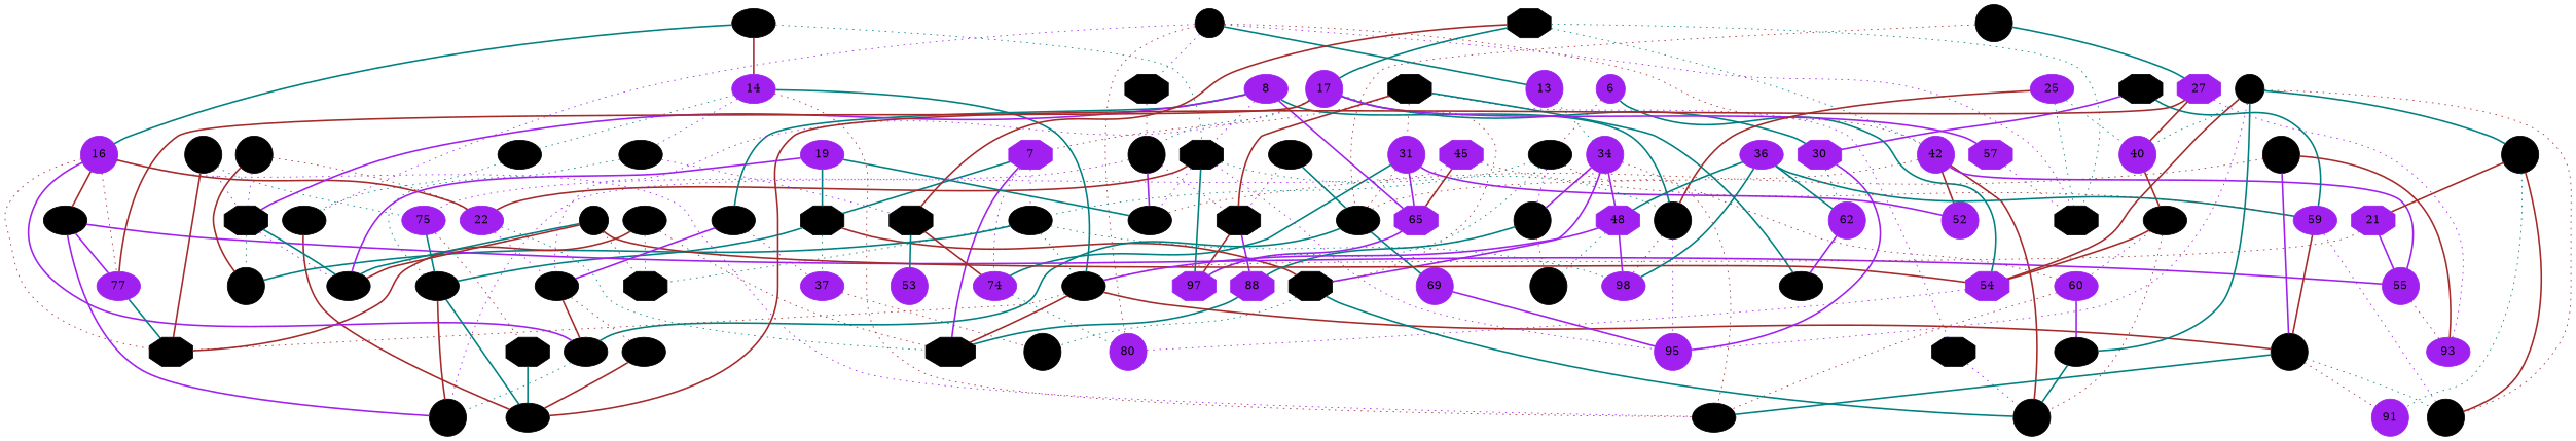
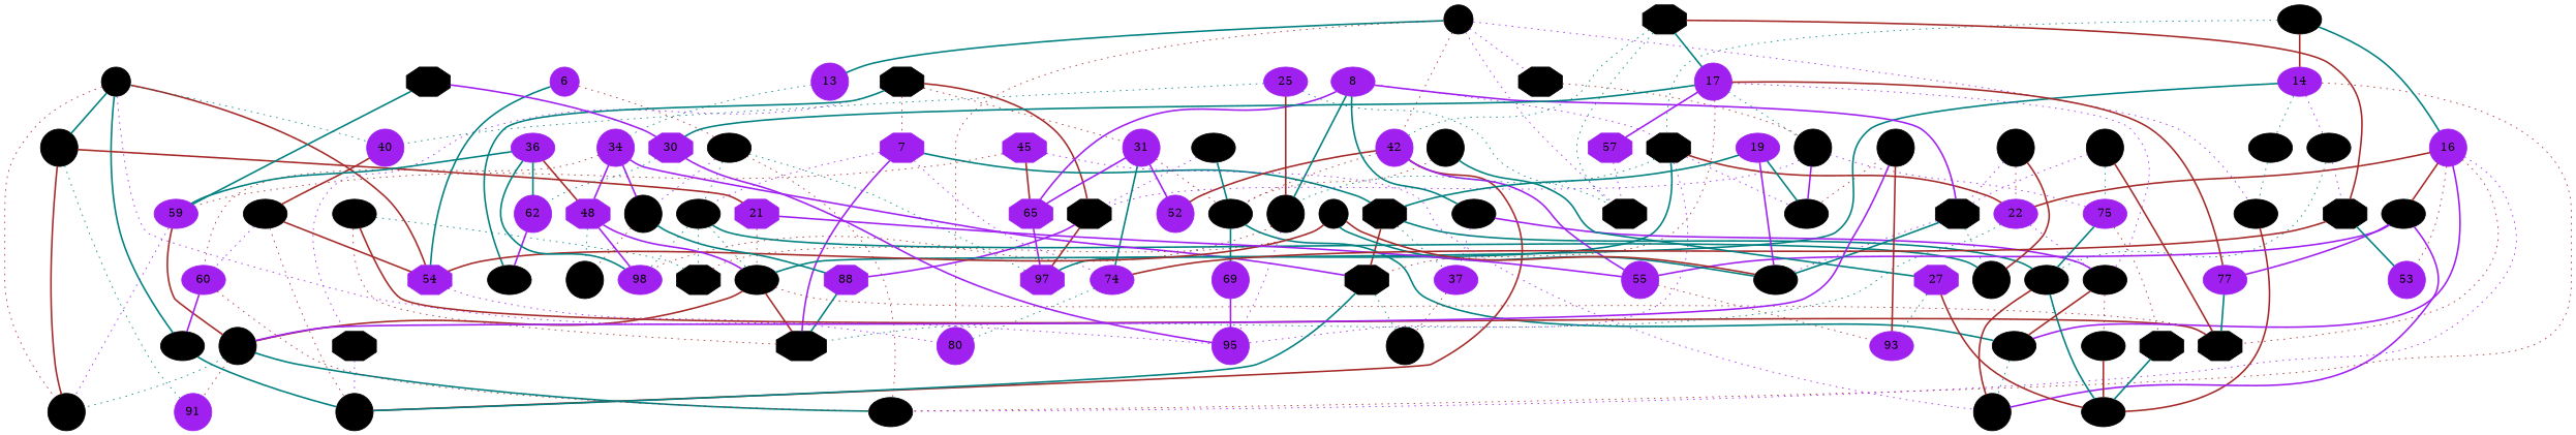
  graph {
    node [color=black shape=ellipse style=filled]
    edge [color=teal style=bold]
    1 [shape=octagon]
    7 [color=purple shape=octagon]
    31 [color=purple shape=circle]
    78 [shape=octagon]
    83 [shape=octagon]
    92
    100 [shape=octagon]
    23 [shape=octagon]
    46
    74 [color=purple]
    65 [color=purple shape=octagon]
    51
    52 [color=purple shape=circle]
    97 [color=purple shape=octagon]
    88 [color=purple shape=octagon]
    84 [shape=circle]
    2 [shape=circle]
    13 [color=purple shape=circle]
    26 [shape=octagon]
    42 [color=purple shape=circle]
    80 [color=purple shape=circle]
    86 [shape=octagon]
    94
    34 [color=purple shape=circle]
    64 [shape=circle]
    55 [color=purple shape=circle]
    96
    79 [shape=octagon]
    3
    99 [shape=octagon]
    14 [color=purple]
    4
    16 [color=purple shape=circle]
    20 [shape=octagon]
    24
    68
    76
    85
    22 [color=purple]
    44
    53 [color=purple shape=circle]
    63
    61 [shape=circle]
    95 [color=purple shape=circle]
    87
    5 [shape=circle]
    54 [color=purple shape=octagon]
    58
    6 [color=purple shape=circle]
    28
    43 [shape=circle]
    71 [shape=octagon]
    37 [color=purple]
    82
    56 [shape=circle]
    98 [color=purple]
    8 [color=purple]
    29
    47 [shape=octagon]
    33
    9 [shape=circle]
    18 [shape=circle]
    40 [color=purple shape=circle]
    72 [shape=circle]
    81
    21 [color=purple shape=octagon]
    91 [color=purple shape=circle]
    50
    10 [shape=octagon]
    30 [color=purple shape=octagon]
    59 [color=purple]
    62 [color=purple shape=circle]
    70 [shape=circle]
    11 [shape=octagon]
    17 [color=purple shape=circle]
    32 [shape=octagon]
    57 [color=purple shape=octagon]
    77 [color=purple]
    12 [shape=circle]
    60 [color=purple]
    48 [color=purple shape=octagon]
    15 [shape=circle]
    27 [color=purple shape=octagon]
    93 [color=purple]
    69 [color=purple shape=circle]
    90 [shape=circle]
    67
    75 [color=purple]
    73 [shape=circle]
    19 [color=purple]
    25 [color=purple]
    66 [shape=circle]
    49
    36 [color=purple]
    38 [shape=circle]
    89 [shape=octagon]
    41 [shape=circle]
    45 [color=purple shape=octagon]
    1 -- 7 [color=brown style=dotted]
    1 -- 31 [color=brown style=dotted]
    1 -- 78 [color=brown]
    1 -- 83 [color=purple style=dotted]
    1 -- 92
    7 -- 100 [color=purple]
    7 -- 23
    7 -- 46 [color=purple style=dotted]
    7 -- 74 [color=purple style=dotted]
    31 -- 74
    31 -- 65 [color=purple]
    31 -- 51 [color=brown style=dotted]
    31 -- 52 [color=purple]
    78 -- 97 [color=brown]
    78 -- 88 [color=purple]
    83 -- 84 [color=purple style=dotted]
    23 -- 71 [color=brown]
    23 -- 37 [style=dotted]
    23 -- 82
    46 -- 79 [style=dotted]
    46 -- 68 [style=dotted]
    46 -- 56
    46 -- 98 [style=dotted]
    74 -- 80 [style=dotted]
    65 -- 97 [color=purple]
    51 -- 63
    51 -- 69
    88 -- 100
    2 -- 13
    2 -- 26 [color=purple style=dotted]
    2 -- 42 [color=brown style=dotted]
    2 -- 80 [color=brown style=dotted]
    2 -- 86 [color=purple style=dotted]
    2 -- 94 [color=purple style=dotted]
    13 -- 34 [style=dotted]
    26 -- 64 [color=brown style=dotted]
    42 -- 51 [color=brown style=dotted]
    42 -- 52 [color=brown]
    42 -- 84 [color=brown]
    42 -- 55 [color=purple]
    94 -- 96 [color=brown]
    34 -- 43 [color=purple]
    34 -- 71 [color=purple]
    34 -- 60 [color=brown style=dotted]
    34 -- 48 [color=purple]
    64 -- 78 [color=purple style=dotted]
    64 -- 87 [color=purple]
    64 -- 75 [color=purple style=dotted]
    55 -- 93 [color=brown style=dotted]
    3 -- 100 [color=brown style=dotted]
    3 -- 79 [style=dotted]
    3 -- 99 [color=brown]
    14 -- 24 [color=purple style=dotted]
    14 -- 68
    14 -- 76 [color=brown style=dotted]
    14 -- 85 [style=dotted]
    4 -- 14 [color=brown]
    4 -- 16
    4 -- 20 [style=dotted]
    16 -- 99 [color=brown style=dotted]
    16 -- 76 [color=purple style=dotted]
    16 -- 22 [color=brown]
    16 -- 44 [color=brown]
-   16 -- 77 [color=brown style=dotted]
+   16 -- 53 [color=brown style=dotted]
    16 -- 63 [color=purple]
    20 -- 97
    20 -- 22 [color=brown]
    20 -- 61 [style=dotted]
    20 -- 95 [color=purple style=dotted]
    20 -- 87 [color=purple style=dotted]
    24 -- 82 [style=dotted]
    24 -- 32 [color=purple style=dotted]
    68 -- 100 [color=brown]
    68 -- 99 [color=brown style=dotted]
    68 -- 70 [color=brown]
    85 -- 94 [style=dotted]
    22 -- 100 [style=dotted]
    22 -- 33 [color=purple style=dotted]
    44 -- 55 [color=purple]
    44 -- 77 [color=purple]
    44 -- 90 [color=purple]
    63 -- 90 [style=dotted]
    61 -- 95 [color=purple style=dotted]
    61 -- 98 [color=brown style=dotted]
    5 -- 79 [color=brown style=dotted]
    5 -- 54 [color=brown]
    5 -- 58
    5 -- 58 [color=brown]
    54 -- 80 [color=purple style=dotted]
    6 -- 54
    6 -- 28 [color=brown style=dotted]
    28 -- 46 [style=dotted]
    28 -- 97 [style=dotted]
    28 -- 76 [color=brown style=dotted]
    28 -- 43 [color=purple style=dotted]
    43 -- 88
    43 -- 66 [color=brown style=dotted]
    71 -- 84
    71 -- 73 [style=dotted]
    37 -- 73 [color=brown style=dotted]
    82 -- 96
    82 -- 90 [color=brown]
    8 -- 65 [color=purple]
    8 -- 20 [color=purple style=dotted]
    8 -- 61
    8 -- 29
    8 -- 47 [color=purple]
    29 -- 37 [color=purple style=dotted]
    29 -- 33 [color=purple]
    47 -- 58 [color=purple style=dotted]
    47 -- 58
    47 -- 56 [style=dotted]
    33 -- 63 [color=brown]
    33 -- 67 [color=brown style=dotted]
    9 -- 95 [color=purple style=dotted]
    9 -- 54 [color=brown]
    9 -- 18
    9 -- 40 [style=dotted]
    9 -- 72 [color=brown style=dotted]
    9 -- 81
    18 -- 72 [color=brown]
    18 -- 21 [color=brown]
    18 -- 91 [style=dotted]
    40 -- 50 [color=brown]
    81 -- 84
    21 -- 55 [color=purple]
    21 -- 68 [color=brown style=dotted]
    50 -- 84 [color=brown style=dotted]
    50 -- 54 [color=brown]
    50 -- 60 [color=purple style=dotted]
    10 -- 30 [color=purple]
    10 -- 59
    30 -- 95 [color=purple]
    30 -- 62 [style=dotted]
    59 -- 72 [color=purple style=dotted]
    59 -- 70 [color=brown]
    62 -- 92 [color=purple]
    70 -- 76
    70 -- 72 [style=dotted]
    70 -- 91 [color=brown style=dotted]
    11 -- 42 [style=dotted]
    11 -- 86 [style=dotted]
    11 -- 17
    11 -- 32 [color=brown]
    17 -- 64 [style=dotted]
    17 -- 71 [color=brown style=dotted]
    17 -- 33 [color=purple style=dotted]
    17 -- 30
    17 -- 57 [color=purple]
    17 -- 77 [color=brown]
    32 -- 74 [color=brown]
    32 -- 53
    57 -- 86 [color=purple style=dotted]
    77 -- 99
    12 -- 22 [color=brown style=dotted]
    12 -- 56 [color=brown]
    12 -- 47 [color=purple style=dotted]
    60 -- 76 [color=brown style=dotted]
    60 -- 81 [color=purple]
    48 -- 68 [color=purple]
    48 -- 98 [color=purple]
    48 -- 66 [style=dotted]
    15 -- 51 [color=brown style=dotted]
    15 -- 27
    27 -- 96 [color=brown]
-   27 -- 40 [color=brown]
-   27 -- 93 [color=purple style=dotted]
+   27 -- 93 [style=dotted]
    69 -- 95 [color=purple]
    67 -- 96 [color=brown]
    75 -- 82
    75 -- 89 [color=brown style=dotted]
    19 -- 23
    19 -- 87
    19 -- 58 [color=purple]
    25 -- 86 [style=dotted]
    25 -- 61 [color=brown]
    25 -- 40 [style=dotted]
    49 -- 78 [color=purple style=dotted]
    49 -- 51
    36 -- 98
    36 -- 59
    36 -- 62
-   36 -- 48
+   36 -- 48 [color=brown]
    38 -- 99 [color=brown]
    38 -- 47 [color=purple style=dotted]
    38 -- 75 [style=dotted]
    89 -- 96
    41 -- 87 [color=brown style=dotted]
    41 -- 70 [color=purple]
    41 -- 93 [color=brown]
    45 -- 65 [color=brown]
    45 -- 59 [color=brown style=dotted]
    45 -- 90 [color=purple style=dotted]
  }
